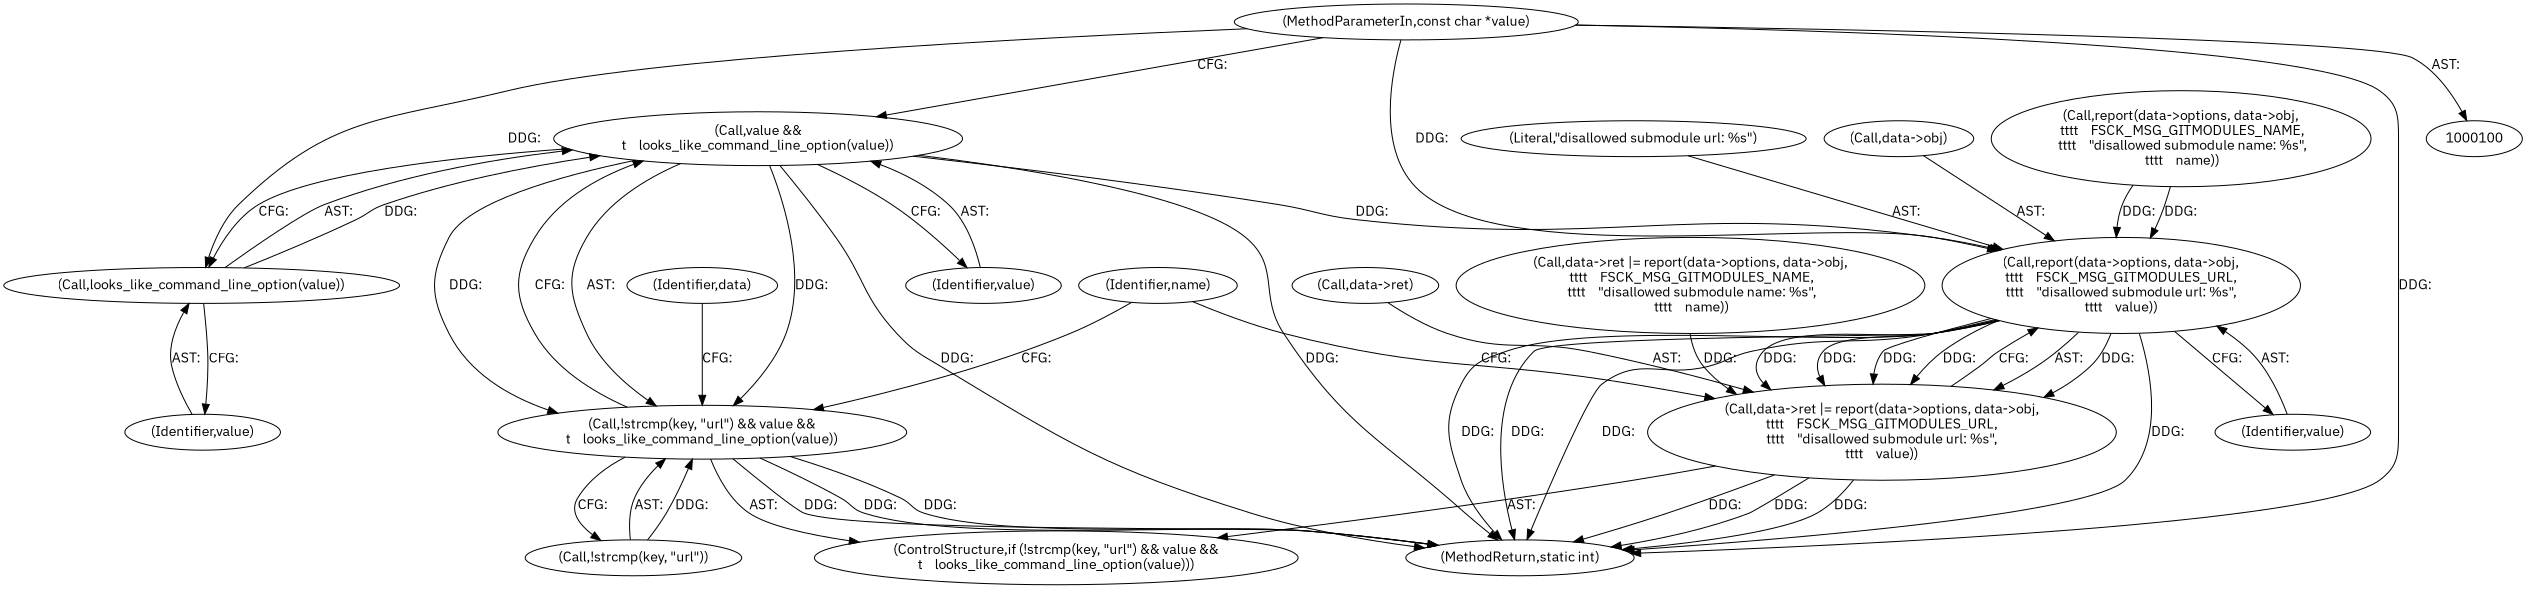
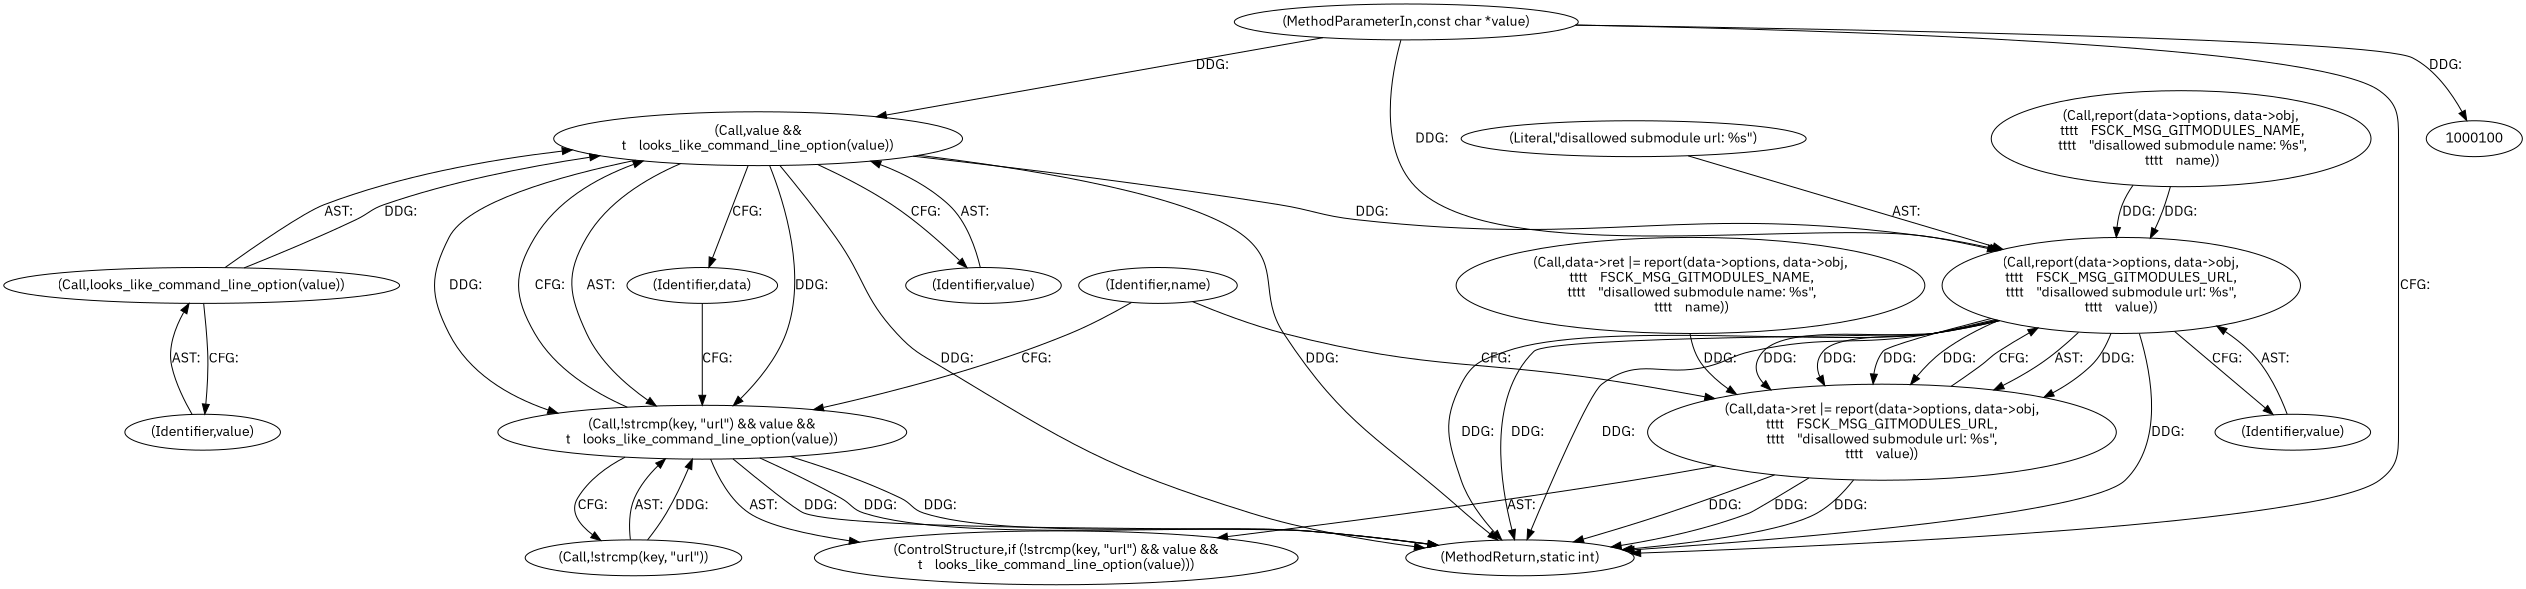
  digraph {
    fontname="IBM Plex Sans"
    node [fontname="IBM Plex Sans"]
    edge [fontname="IBM Plex Sans"]
    n1 [label="(Call,value &&\n\t    looks_like_command_line_option(value))"]
    n2 [label="(Call,looks_like_command_line_option(value))"]
    n3 [label="(Call,!strcmp(key, \"url\") && value &&\n\t    looks_like_command_line_option(value))"]
    n4 [label="(Call,report(data->options, data->obj,\n\t\t\t\t    FSCK_MSG_GITMODULES_URL,\n\t\t\t\t    \"disallowed submodule url: %s\",\n\t\t\t\t    value))"]
    n5 [label="(Identifier,value)"]
    n6 [label="(MethodReturn,static int)"]
    n7 [label="(Identifier,value)"]
    n8 [label="(Call,!strcmp(key, \"url\"))"]
    n9 [label="(ControlStructure,if (!strcmp(key, \"url\") && value &&\n\t    looks_like_command_line_option(value)))"]
    n10 [label="(Call,data->ret |= report(data->options, data->obj,\n\t\t\t\t    FSCK_MSG_GITMODULES_URL,\n\t\t\t\t    \"disallowed submodule url: %s\",\n\t\t\t\t    value))"]
    n11 [label="(Identifier,value)"]
    n12 [label="(MethodParameterIn,const char *value)"]
    1000100
    n14 [label="(Identifier,data)"]
    n15 [label="(Literal,\"disallowed submodule url: %s\")"]
    n16 [label="(Identifier,name)"]
-   n17 [label="(Call,data->ret)"]
    n18 [label="(Call,data->ret |= report(data->options, data->obj,\n \t\t\t\t    FSCK_MSG_GITMODULES_NAME,\n \t\t\t\t    \"disallowed submodule name: %s\",\n \t\t\t\t    name))"]
-   n19 [label="(Call,data->obj)"]
    n20 [label="(Call,report(data->options, data->obj,\n \t\t\t\t    FSCK_MSG_GITMODULES_NAME,\n \t\t\t\t    \"disallowed submodule name: %s\",\n \t\t\t\t    name))"]
-   n1 -> n2 [label="CFG: "]
+   n1 -> n14 [label="CFG: "]
    n1 -> n3 [label="AST: "]
    n1 -> n3 [label="DDG: "]
    n1 -> n3 [label="DDG: "]
    n1 -> n4 [label="DDG: "]
    n1 -> n5 [label="CFG: "]
    n1 -> n6 [label="DDG: "]
    n1 -> n6 [label="DDG: "]
    n2 -> n1 [label="AST: "]
    n2 -> n1 [label="DDG: "]
    n2 -> n7 [label="CFG: "]
    n3 -> n1 [label="CFG: "]
    n3 -> n6 [label="DDG: "]
    n3 -> n6 [label="DDG: "]
    n3 -> n6 [label="DDG: "]
    n3 -> n8 [label="CFG: "]
    n3 -> n9 [label="AST: "]
    n4 -> n6 [label="DDG: "]
    n4 -> n6 [label="DDG: "]
    n4 -> n6 [label="DDG: "]
    n4 -> n6 [label="DDG: "]
    n4 -> n10 [label="AST: "]
    n4 -> n10 [label="DDG: "]
    n4 -> n10 [label="DDG: "]
    n4 -> n10 [label="DDG: "]
    n4 -> n10 [label="DDG: "]
    n4 -> n10 [label="DDG: "]
    n4 -> n11 [label="CFG: "]
    n5 -> n1 [label="AST: "]
    n7 -> n2 [label="AST: "]
    n8 -> n3 [label="AST: "]
    n8 -> n3 [label="DDG: "]
    n10 -> n4 [label="CFG: "]
    n10 -> n6 [label="DDG: "]
    n10 -> n6 [label="DDG: "]
    n10 -> n6 [label="DDG: "]
    n10 -> n9 [label="AST: "]
    n11 -> n4 [label="AST: "]
-   n12 -> n1 [label="CFG: "]
-   n12 -> n2 [label="DDG: "]
+   n12 -> n1 [label="DDG: "]
    n12 -> n4 [label="DDG: "]
-   n12 -> n6 [label="DDG: "]
-   n12 -> 1000100 [label="AST: "]
+   n12 -> n6 [label="CFG: "]
+   n12 -> 1000100 [label="DDG: "]
    n14 -> n3 [label="CFG: "]
    n15 -> n4 [label="AST: "]
    n16 -> n3 [label="CFG: "]
    n16 -> n10 [label="CFG: "]
-   n17 -> n10 [label="AST: "]
    n18 -> n10 [label="DDG: "]
-   n19 -> n4 [label="AST: "]
    n20 -> n4 [label="DDG: "]
    n20 -> n4 [label="DDG: "]
  }
